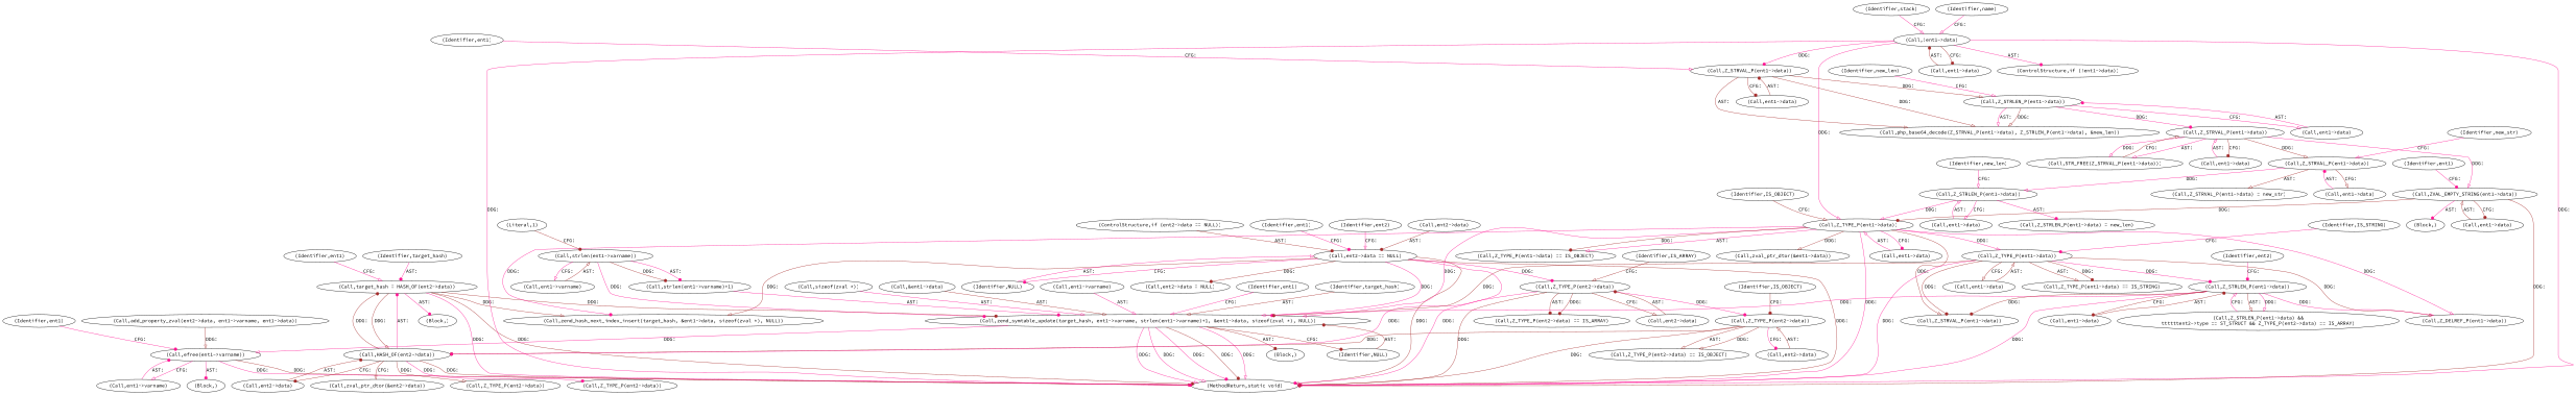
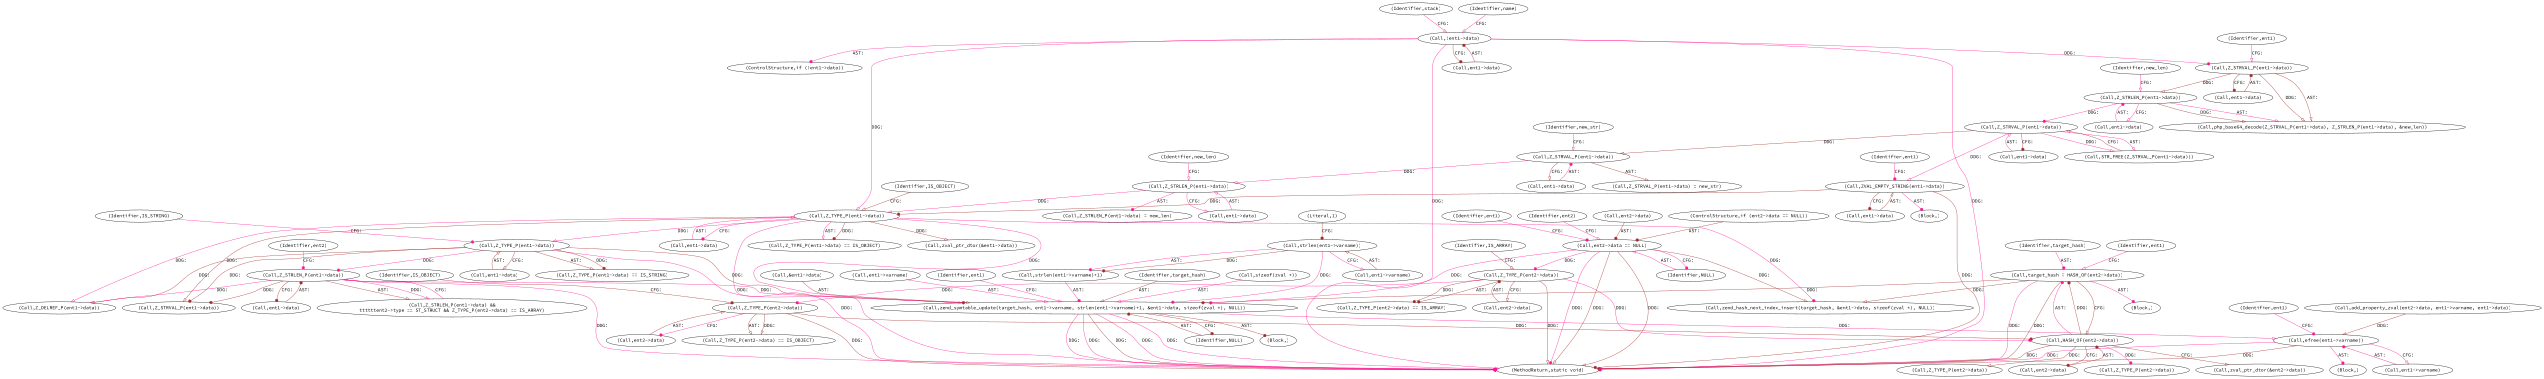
  digraph {
    fontname="Source Code Pro"
    node [fontname="Source Code Pro"]
    edge [arrowhead=onormal color=deeppink fontname="Source Code Pro"]
    n1 [label="(Call,zend_symtable_update(target_hash, ent1->varname, strlen(ent1->varname)+1, &ent1->data, sizeof(zval *), NULL))"]
    n2 [label="(Call,efree(ent1->varname))"]
    n3 [label="(MethodReturn,static void)"]
    n4 [label="(Block,)"]
    n5 [label="(Identifier,NULL)"]
    n6 [label="(Call,ent1->varname)"]
    n7 [label="(Block,)"]
    n8 [label="(Call,target_hash = HASH_OF(ent2->data))"]
    n9 [label="(Call,HASH_OF(ent2->data))"]
    n10 [label="(Call,zend_hash_next_index_insert(target_hash, &ent1->data, sizeof(zval *), NULL))"]
    n11 [label="(Block,)"]
    n12 [label="(Call,ent2->data)"]
    n13 [label="(Call,zval_ptr_dtor(&ent2->data))"]
    n14 [label="(Call,Z_TYPE_P(ent2->data))"]
    n15 [label="(Call,Z_TYPE_P(ent2->data))"]
    n16 [label="(Call,Z_TYPE_P(ent2->data))"]
    n17 [label="(Call,Z_TYPE_P(ent2->data) == IS_OBJECT)"]
    n18 [label="(Call,ent2->data)"]
    n19 [label="(Call,Z_TYPE_P(ent2->data))"]
    n20 [label="(Call,ent2->data)"]
    n21 [label="(Call,Z_TYPE_P(ent2->data) == IS_ARRAY)"]
    n22 [label="(Call,ent2->data == NULL)"]
    n23 [label="(Identifier,NULL)"]
-   n24 [label="(Call,ent2->data = NULL)"]
    n25 [label="(ControlStructure,if (ent2->data == NULL))"]
    n26 [label="(Call,strlen(ent1->varname))"]
    n27 [label="(Call,strlen(ent1->varname)+1)"]
    n28 [label="(Call,ent1->varname)"]
    n29 [label="(Call,Z_TYPE_P(ent1->data))"]
    n30 [label="(Call,Z_TYPE_P(ent1->data))"]
    n31 [label="(Call,ent1->data)"]
    n32 [label="(Call,Z_STRVAL_P(ent1->data))"]
    n33 [label="(Call,Z_TYPE_P(ent1->data) == IS_OBJECT)"]
    n34 [label="(Call,Z_DELREF_P(ent1->data))"]
    n35 [label="(Call,zval_ptr_dtor(&ent1->data))"]
    n36 [label="(Call,Z_STRLEN_P(ent1->data))"]
    n37 [label="(Call,ent1->data)"]
    n38 [label="(Call,Z_TYPE_P(ent1->data) == IS_STRING)"]
    n39 [label="(Call,ZVAL_EMPTY_STRING(ent1->data))"]
    n40 [label="(Block,)"]
    n41 [label="(Call,ent1->data)"]
    n42 [label="(Call,Z_STRVAL_P(ent1->data))"]
    n43 [label="(Call,Z_STRVAL_P(ent1->data))"]
    n44 [label="(Call,STR_FREE(Z_STRVAL_P(ent1->data)))"]
    n45 [label="(Call,ent1->data)"]
    n46 [label="(Call,Z_STRLEN_P(ent1->data))"]
    n47 [label="(Call,ent1->data)"]
    n48 [label="(Call,Z_STRVAL_P(ent1->data) = new_str)"]
    n49 [label="(Call,Z_STRLEN_P(ent1->data))"]
    n50 [label="(Call,ent1->data)"]
    n51 [label="(Call,php_base64_decode(Z_STRVAL_P(ent1->data), Z_STRLEN_P(ent1->data), &new_len))"]
    n52 [label="(Call,Z_STRVAL_P(ent1->data))"]
    n53 [label="(Call,ent1->data)"]
    n54 [label="(Call,!ent1->data)"]
    n55 [label="(Call,ent1->data)"]
    n56 [label="(ControlStructure,if (!ent1->data))"]
    n57 [label="(Call,ent1->data)"]
    n58 [label="(Call,Z_STRLEN_P(ent1->data) = new_len)"]
    n59 [label="(Call,ent1->data)"]
    n60 [label="(Call,Z_STRLEN_P(ent1->data) &&\n\t\t\t\t\t\tent2->type == ST_STRUCT && Z_TYPE_P(ent2->data) == IS_ARRAY)"]
    n61 [label="(Identifier,target_hash)"]
    n62 [label="(Identifier,stack)"]
    n63 [label="(Identifier,ent1)"]
    n64 [label="(Identifier,new_len)"]
    n65 [label="(Identifier,ent1)"]
    n66 [label="(Identifier,new_str)"]
    n67 [label="(Identifier,IS_OBJECT)"]
    n68 [label="(Identifier,target_hash)"]
    n69 [label="(Identifier,new_len)"]
    n70 [label="(Call,sizeof(zval *))"]
    n71 [label="(Identifier,IS_STRING)"]
    n72 [label="(Identifier,ent1)"]
    n73 [label="(Identifier,name)"]
    n74 [label="(Call,&ent1->data)"]
    n75 [label="(Identifier,ent1)"]
    n76 [label="(Call,add_property_zval(ent2->data, ent1->varname, ent1->data))"]
    n77 [label="(Call,ent1->varname)"]
    n78 [label="(Identifier,ent2)"]
    n79 [label="(Identifier,IS_ARRAY)"]
    n80 [label="(Identifier,ent1)"]
    n81 [label="(Identifier,ent2)"]
    n82 [label="(Literal,1)"]
    n83 [label="(Call,ent2->data)"]
    n84 [label="(Identifier,IS_OBJECT)"]
    n85 [label="(Identifier,ent1)"]
    n1 -> n2 [label="DDG: "]
    n1 -> n3 [arrowhead=dot label="DDG: "]
    n1 -> n3 [arrowhead=dot color=brown label="DDG: "]
    n1 -> n3 [label="DDG: "]
    n1 -> n3 [label="DDG: "]
    n1 -> n3 [label="DDG: "]
    n1 -> n4 [arrowhead=dot color=brown label="AST: "]
    n1 -> n5 [arrowhead=dot color=brown label="CFG: "]
    n2 -> n3 [color=brown label="DDG: "]
    n2 -> n3 [label="DDG: "]
    n2 -> n6 [label="CFG: "]
    n2 -> n7 [arrowhead=dot label="AST: "]
    n5 -> n1 [arrowhead=dot color=brown label="AST: "]
    n6 -> n2 [arrowhead=dot label="AST: "]
    n8 -> n1 [arrowhead=dot color=brown label="DDG: "]
    n8 -> n3 [label="DDG: "]
    n8 -> n3 [arrowhead=dot color=brown label="DDG: "]
-   n8 -> n9 [color=brown label="DDG: "]
+   n8 -> n9 [color=brown label="CFG: "]
    n8 -> n10 [color=brown label="DDG: "]
    n8 -> n11 [arrowhead=dot label="AST: "]
    n9 -> n3 [arrowhead=dot color=brown label="DDG: "]
    n9 -> n8 [arrowhead=dot label="AST: "]
    n9 -> n8 [arrowhead=dot color=brown label="DDG: "]
    n9 -> n12 [arrowhead=dot color=brown label="CFG: "]
    n9 -> n13 [color=brown label="CFG: "]
    n9 -> n14 [color=brown label="DDG: "]
    n9 -> n15 [arrowhead=dot label="DDG: "]
    n12 -> n9 [arrowhead=dot color=brown label="AST: "]
    n16 -> n3 [arrowhead=dot color=brown label="DDG: "]
    n16 -> n9 [arrowhead=dot color=brown label="DDG: "]
    n16 -> n17 [color=brown label="AST: "]
    n16 -> n17 [color=brown label="DDG: "]
    n16 -> n18 [arrowhead=dot label="CFG: "]
    n18 -> n16 [color=brown label="AST: "]
    n19 -> n3 [color=brown label="DDG: "]
    n19 -> n9 [arrowhead=dot label="DDG: "]
    n19 -> n16 [arrowhead=dot label="DDG: "]
    n19 -> n20 [color=brown label="CFG: "]
    n19 -> n21 [arrowhead=dot color=brown label="AST: "]
    n19 -> n21 [arrowhead=dot color=brown label="DDG: "]
    n20 -> n19 [arrowhead=dot color=brown label="AST: "]
    n22 -> n1 [arrowhead=dot label="DDG: "]
    n22 -> n3 [color=brown label="DDG: "]
    n22 -> n3 [arrowhead=dot label="DDG: "]
    n22 -> n3 [color=brown label="DDG: "]
    n22 -> n10 [color=brown label="DDG: "]
    n22 -> n19 [arrowhead=dot label="DDG: "]
    n22 -> n23 [arrowhead=dot label="CFG: "]
-   n22 -> n24 [arrowhead=dot color=brown label="DDG: "]
    n23 -> n22 [label="AST: "]
    n25 -> n22 [arrowhead=dot color=brown label="AST: "]
    n26 -> n1 [arrowhead=dot label="DDG: "]
    n26 -> n27 [arrowhead=dot label="AST: "]
    n26 -> n27 [arrowhead=dot color=brown label="DDG: "]
    n26 -> n28 [label="CFG: "]
    n27 -> n1 [arrowhead=dot label="AST: "]
    n28 -> n26 [color=brown label="AST: "]
    n29 -> n1 [label="DDG: "]
    n29 -> n3 [arrowhead=dot label="DDG: "]
    n29 -> n10 [arrowhead=dot label="DDG: "]
    n29 -> n30 [label="DDG: "]
    n29 -> n31 [arrowhead=dot label="CFG: "]
    n29 -> n32 [color=brown label="DDG: "]
    n29 -> n33 [label="AST: "]
    n29 -> n33 [arrowhead=dot color=brown label="DDG: "]
    n29 -> n34 [label="DDG: "]
    n29 -> n35 [color=brown label="DDG: "]
    n30 -> n1 [arrowhead=dot color=brown label="DDG: "]
    n30 -> n3 [arrowhead=dot label="DDG: "]
    n30 -> n32 [arrowhead=dot color=brown label="DDG: "]
    n30 -> n34 [color=brown label="DDG: "]
    n30 -> n36 [arrowhead=dot label="DDG: "]
    n30 -> n37 [color=brown label="CFG: "]
    n30 -> n38 [color=brown label="AST: "]
    n30 -> n38 [arrowhead=dot color=brown label="DDG: "]
    n31 -> n29 [label="AST: "]
    n36 -> n1 [label="DDG: "]
    n36 -> n3 [arrowhead=dot label="DDG: "]
    n36 -> n32 [arrowhead=dot color=brown label="DDG: "]
    n36 -> n34 [label="DDG: "]
    n36 -> n59 [arrowhead=dot color=brown label="CFG: "]
    n36 -> n60 [color=brown label="AST: "]
    n36 -> n60 [label="DDG: "]
    n37 -> n30 [color=brown label="AST: "]
    n39 -> n3 [arrowhead=dot color=brown label="DDG: "]
    n39 -> n29 [arrowhead=dot color=brown label="DDG: "]
    n39 -> n40 [arrowhead=dot label="AST: "]
    n39 -> n41 [arrowhead=dot color=brown label="CFG: "]
    n41 -> n39 [color=brown label="AST: "]
    n42 -> n39 [label="DDG: "]
    n42 -> n43 [color=brown label="DDG: "]
    n42 -> n44 [label="AST: "]
    n42 -> n44 [label="DDG: "]
    n42 -> n45 [arrowhead=dot color=brown label="CFG: "]
    n43 -> n46 [label="DDG: "]
    n43 -> n47 [color=brown label="CFG: "]
    n43 -> n48 [color=brown label="AST: "]
    n44 -> n42 [color=brown label="CFG: "]
    n45 -> n42 [label="AST: "]
    n46 -> n29 [label="DDG: "]
    n46 -> n57 [label="CFG: "]
    n46 -> n58 [arrowhead=dot label="AST: "]
    n47 -> n43 [arrowhead=dot label="AST: "]
    n49 -> n42 [arrowhead=dot label="DDG: "]
    n49 -> n50 [label="CFG: "]
    n49 -> n51 [label="AST: "]
    n49 -> n51 [color=brown label="DDG: "]
    n50 -> n49 [arrowhead=dot label="AST: "]
    n52 -> n49 [color=brown label="DDG: "]
    n52 -> n51 [color=brown label="AST: "]
    n52 -> n51 [color=brown label="DDG: "]
    n52 -> n53 [arrowhead=dot color=brown label="CFG: "]
    n53 -> n52 [arrowhead=dot color=brown label="AST: "]
    n54 -> n3 [arrowhead=dot label="DDG: "]
    n54 -> n3 [label="DDG: "]
    n54 -> n29 [label="DDG: "]
    n54 -> n52 [arrowhead=dot label="DDG: "]
    n54 -> n55 [arrowhead=dot color=brown label="CFG: "]
    n54 -> n56 [arrowhead=dot label="AST: "]
    n55 -> n54 [arrowhead=dot color=brown label="AST: "]
    n57 -> n46 [label="AST: "]
    n59 -> n36 [arrowhead=dot color=brown label="AST: "]
    n60 -> n36 [label="CFG: "]
    n61 -> n8 [arrowhead=dot label="AST: "]
    n62 -> n54 [label="CFG: "]
    n63 -> n1 [label="CFG: "]
    n64 -> n46 [label="CFG: "]
    n65 -> n8 [label="CFG: "]
    n66 -> n43 [label="CFG: "]
    n67 -> n16 [arrowhead=dot color=brown label="CFG: "]
    n68 -> n1 [color=brown label="AST: "]
    n69 -> n49 [label="CFG: "]
    n70 -> n1 [label="AST: "]
    n71 -> n30 [arrowhead=dot label="CFG: "]
    n72 -> n2 [arrowhead=dot label="CFG: "]
    n73 -> n54 [label="CFG: "]
    n74 -> n1 [color=brown label="AST: "]
    n75 -> n22 [arrowhead=dot label="CFG: "]
    n76 -> n2 [color=brown label="DDG: "]
    n77 -> n1 [label="AST: "]
    n78 -> n22 [label="CFG: "]
    n79 -> n19 [color=brown label="CFG: "]
    n80 -> n52 [label="CFG: "]
    n81 -> n36 [arrowhead=dot label="CFG: "]
    n82 -> n26 [arrowhead=dot color=brown label="CFG: "]
    n83 -> n22 [arrowhead=dot color=brown label="AST: "]
    n84 -> n29 [color=brown label="CFG: "]
    n85 -> n39 [arrowhead=dot label="CFG: "]
  }
